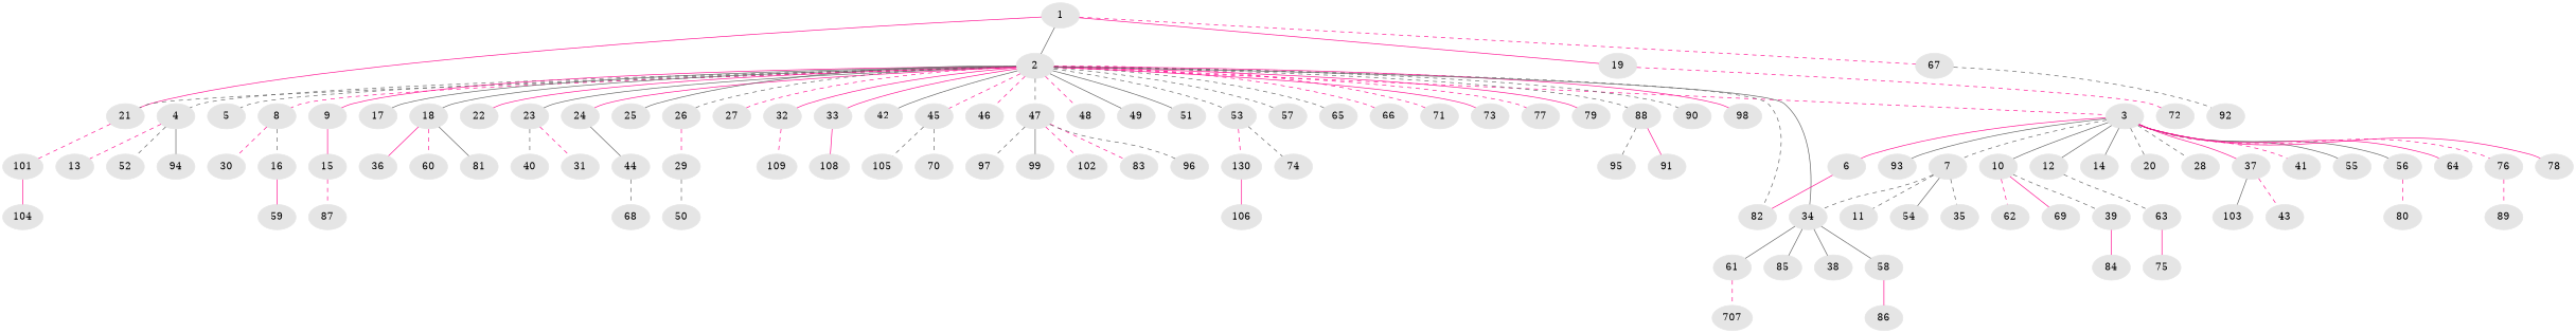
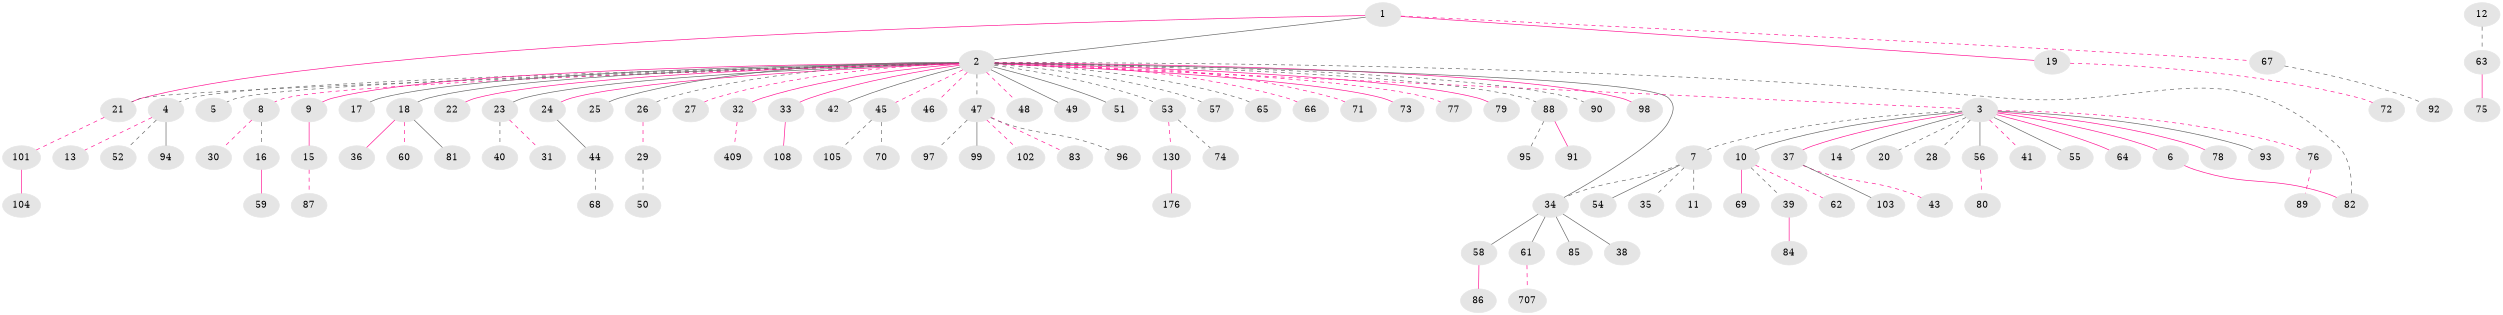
  graph {
    node [color=gray90 style=filled]
    edge [color=gray40 style=dashed]
    1
    2
    19
    21
    67
    3
    4
    5
    8
    9
    17
    18
    22
    23
    24
    25
    26
    27
    32
    33
    42
    45
    46
    47
    48
    49
    51
    53
    57
    65
    66
    71
    73
    77
    79
    82
    88
    90
    98
    34
    72
    101
    92
    6
    7
    10
    12
    14
    20
    28
    37
    41
    55
    56
    64
    76
    78
    93
    13
    52
    94
    16
    30
    15
    36
    60
    81
    31
    40
    44
    29
-   109
+   109 [label=409]
    108
    70
    105
    83
    96
    97
    99
    102
    74
    n82 [label=130]
    91
    95
    35
    11
    54
    39
    62
    69
    63
    43
    103
    80
    89
    38
    58
    61
    85
    59
    87
    84
    75
    104
    68
    50
    86
    n108 [label=707]
-   106
+   106 [label=176]
    1 -- 2 [style=solid]
    1 -- 19 [color=deeppink style=solid]
    1 -- 21 [color=deeppink style=solid]
    1 -- 67 [color=deeppink]
    2 -- 21
    2 -- 3 [color=deeppink]
    2 -- 4
    2 -- 5
    2 -- 8 [color=deeppink]
    2 -- 9 [color=deeppink style=solid]
    2 -- 17 [style=solid]
    2 -- 18 [style=solid]
    2 -- 22 [color=deeppink style=solid]
    2 -- 23 [style=solid]
    2 -- 24 [color=deeppink style=solid]
    2 -- 25 [style=solid]
    2 -- 26
    2 -- 27 [color=deeppink]
    2 -- 32 [color=deeppink style=solid]
    2 -- 33 [color=deeppink style=solid]
    2 -- 42 [style=solid]
    2 -- 45 [color=deeppink]
    2 -- 46 [color=deeppink]
    2 -- 47
    2 -- 48 [color=deeppink]
    2 -- 49 [style=solid]
    2 -- 51 [style=solid]
    2 -- 53
    2 -- 57
    2 -- 65
    2 -- 66 [color=deeppink]
    2 -- 71 [color=deeppink]
    2 -- 73 [color=deeppink style=solid]
    2 -- 77 [color=deeppink]
    2 -- 79 [color=deeppink style=solid]
    2 -- 82
    2 -- 88
    2 -- 90
    2 -- 98 [color=deeppink style=solid]
    2 -- 34 [style=solid]
    19 -- 72 [color=deeppink]
    21 -- 101 [color=deeppink]
    67 -- 92
    3 -- 6 [color=deeppink style=solid]
    3 -- 7
    3 -- 10 [style=solid]
-   3 -- 12 [style=solid]
    3 -- 14 [style=solid]
    3 -- 20
    3 -- 28
    3 -- 37 [color=deeppink style=solid]
    3 -- 41 [color=deeppink]
    3 -- 55 [style=solid]
    3 -- 56 [style=solid]
    3 -- 64 [color=deeppink style=solid]
    3 -- 76 [color=deeppink]
    3 -- 78 [color=deeppink style=solid]
    3 -- 93 [style=solid]
    4 -- 13 [color=deeppink]
    4 -- 52
    4 -- 94 [style=solid]
    8 -- 16
    8 -- 30 [color=deeppink]
    9 -- 15 [color=deeppink style=solid]
    18 -- 36 [color=deeppink style=solid]
    18 -- 60 [color=deeppink]
    18 -- 81 [style=solid]
    23 -- 31 [color=deeppink]
    23 -- 40
    24 -- 44 [style=solid]
    26 -- 29 [color=deeppink]
    32 -- 109 [color=deeppink]
    33 -- 108 [color=deeppink style=solid]
    45 -- 70
    45 -- 105
    47 -- 83 [color=deeppink]
    47 -- 96
    47 -- 97
    47 -- 99 [style=solid]
    47 -- 102 [color=deeppink]
    53 -- 74
    53 -- n82 [color=deeppink]
    88 -- 91 [color=deeppink style=solid]
    88 -- 95
    34 -- 38 [style=solid]
    34 -- 58 [style=solid]
    34 -- 61 [style=solid]
    34 -- 85 [style=solid]
    101 -- 104 [color=deeppink style=solid]
    6 -- 82 [color=deeppink style=solid]
    7 -- 34
    7 -- 35
    7 -- 11
    7 -- 54 [style=solid]
    10 -- 39
    10 -- 62 [color=deeppink]
    10 -- 69 [color=deeppink style=solid]
    12 -- 63
    37 -- 43 [color=deeppink]
    37 -- 103 [style=solid]
    56 -- 80 [color=deeppink]
    76 -- 89 [color=deeppink]
    16 -- 59 [color=deeppink style=solid]
    15 -- 87 [color=deeppink]
    44 -- 68
    29 -- 50
    n82 -- 106 [color=deeppink style=solid]
    39 -- 84 [color=deeppink style=solid]
    63 -- 75 [color=deeppink style=solid]
    58 -- 86 [color=deeppink style=solid]
    61 -- n108 [color=deeppink]
  }
